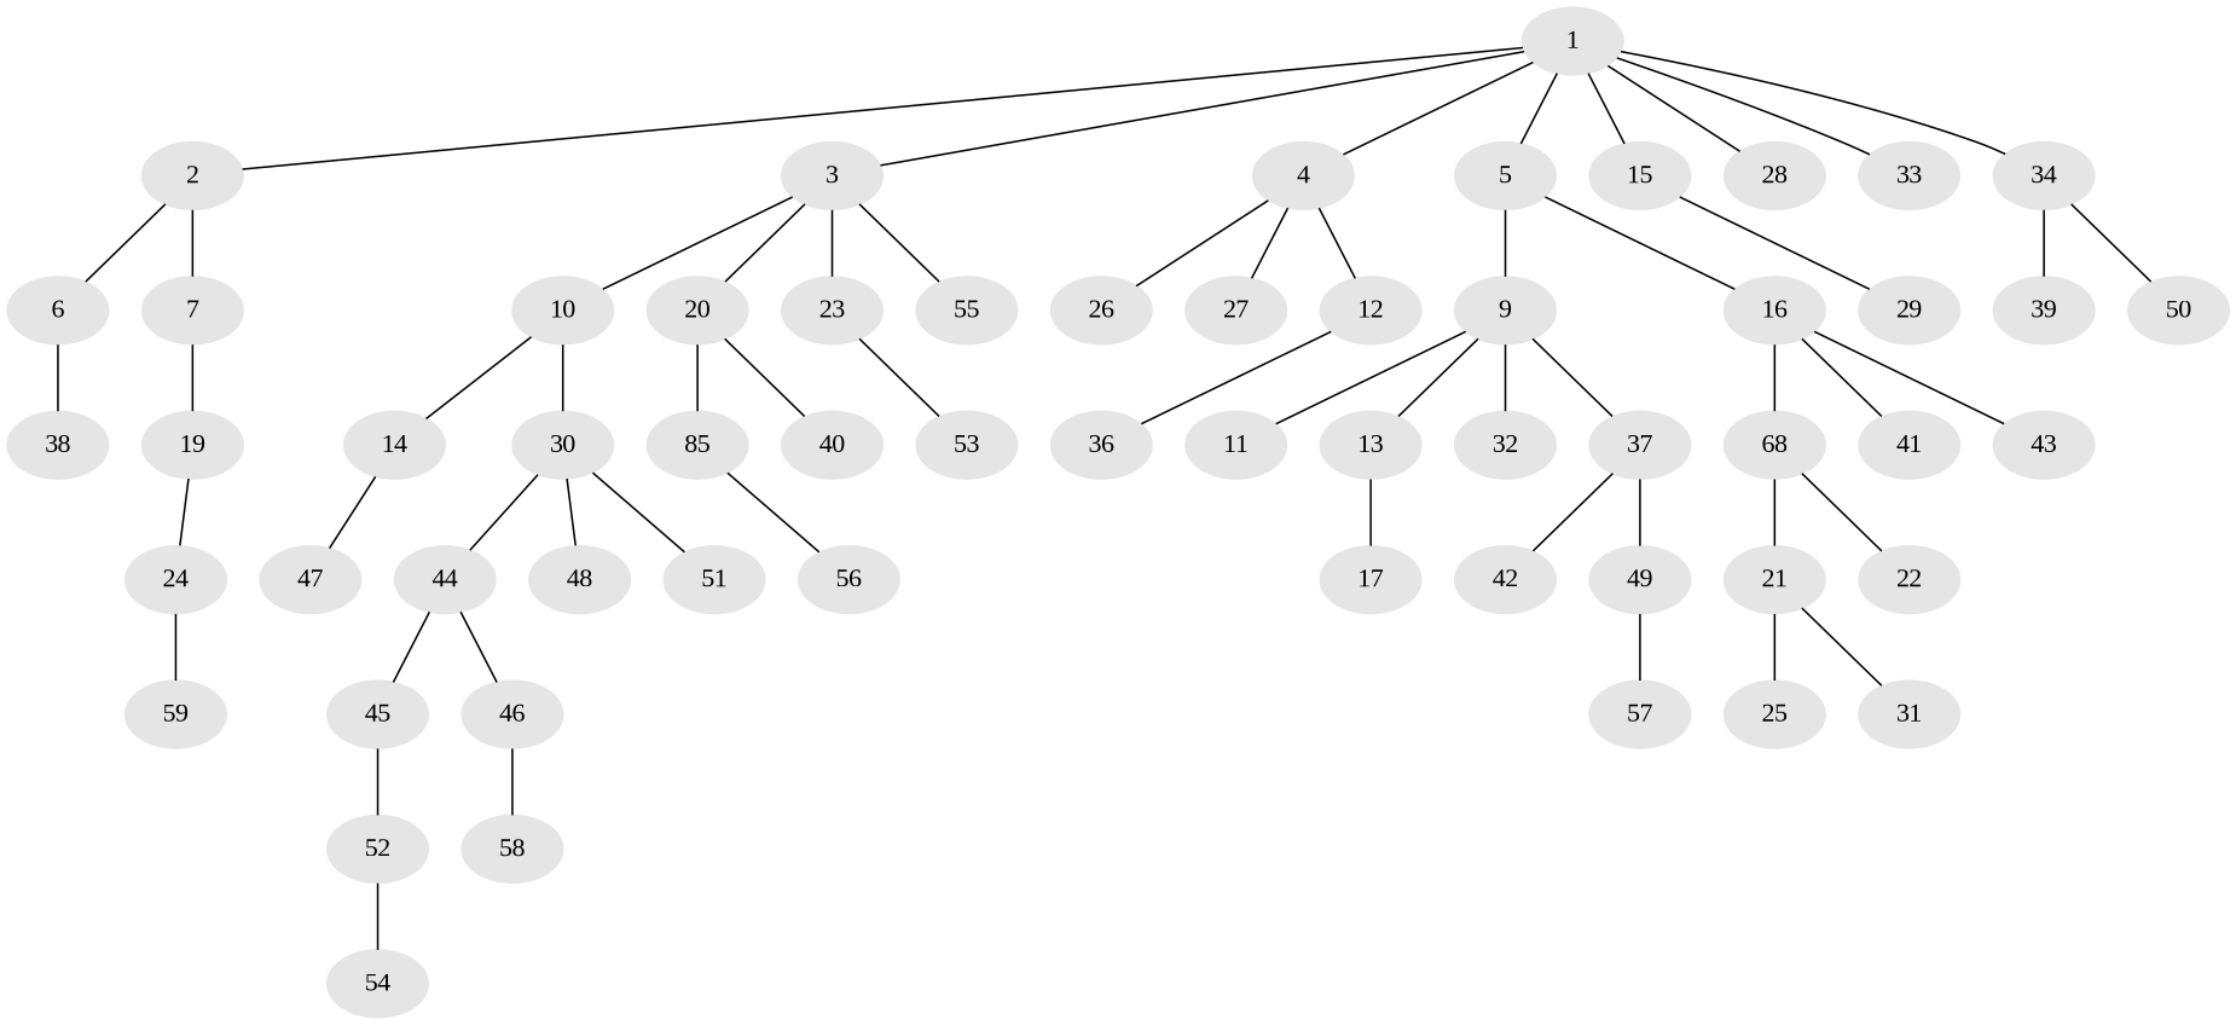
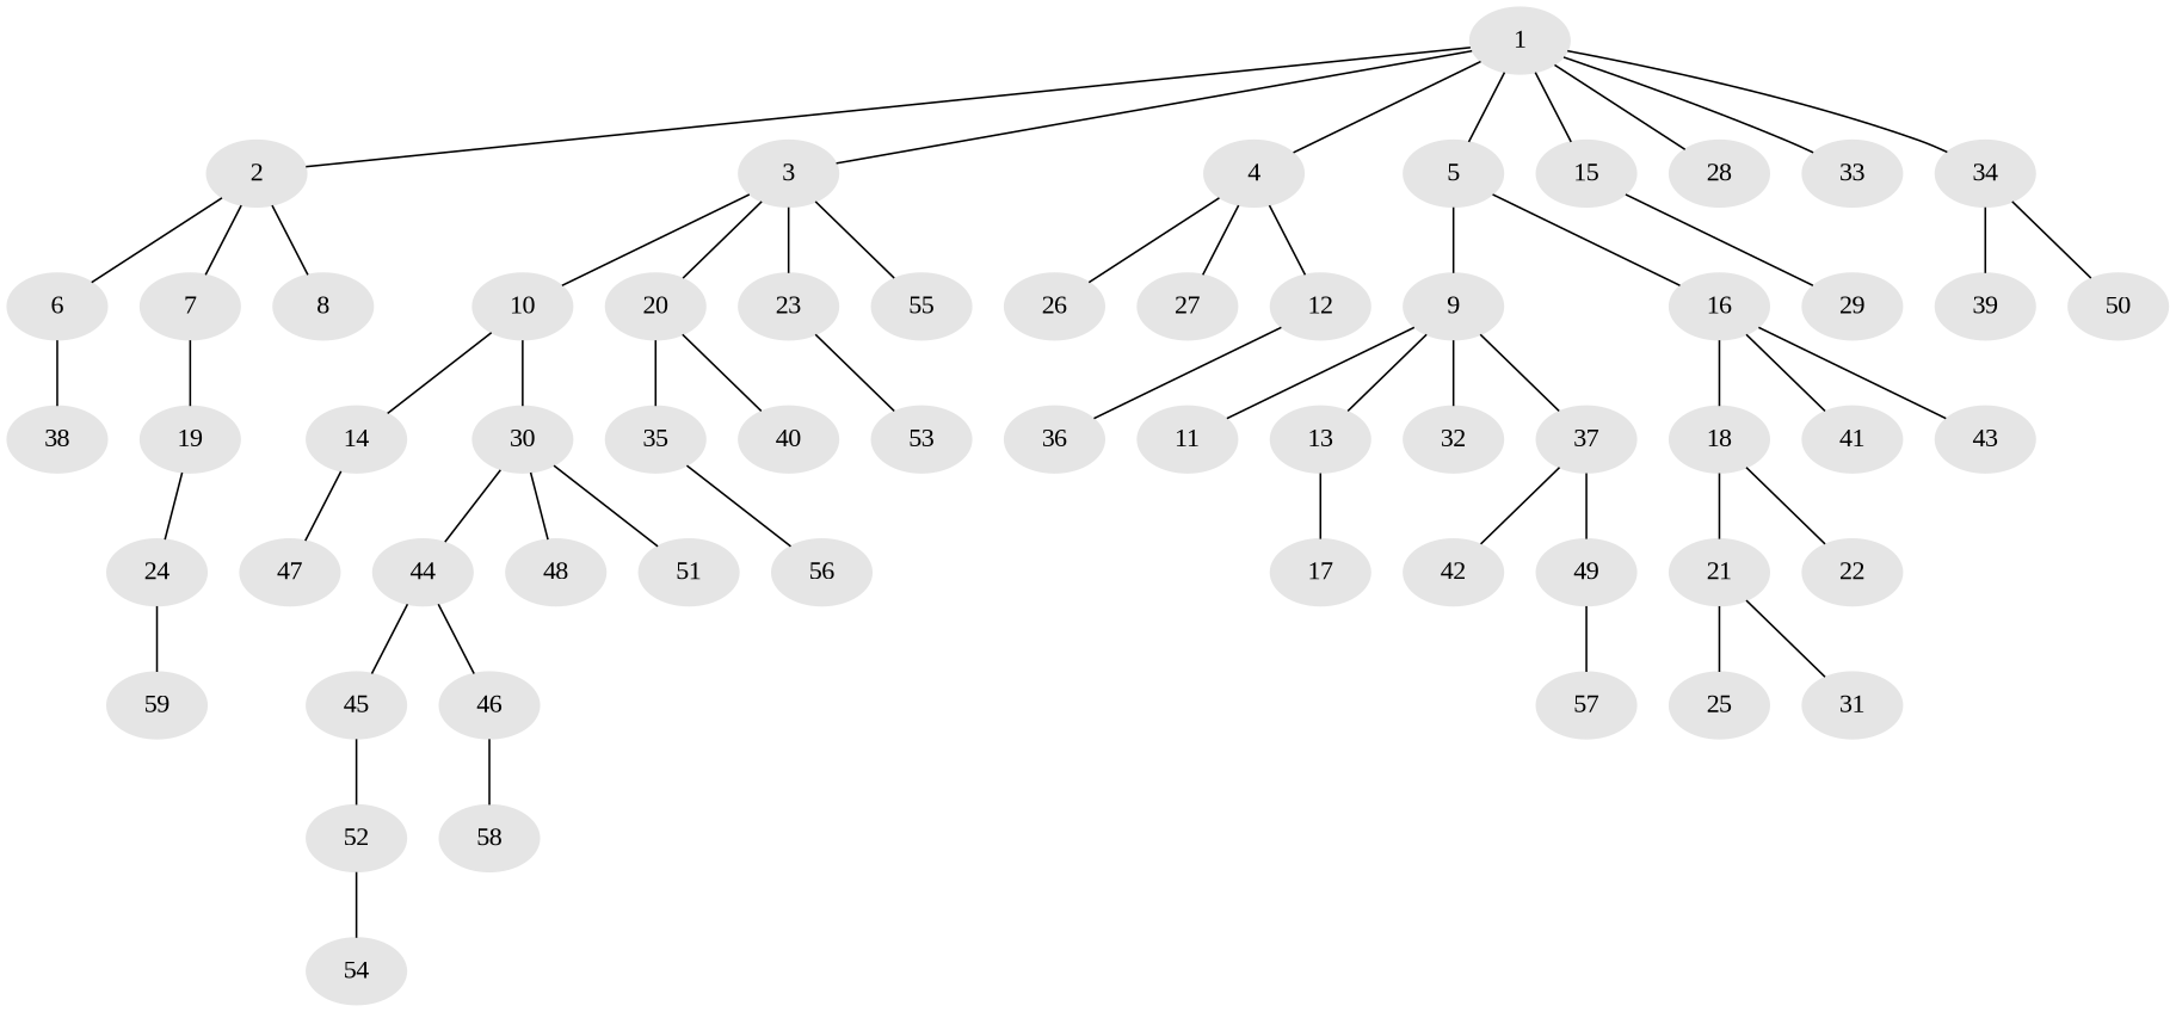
  graph {
    fontname="Liberation Serif"
    node [color=gray90 fontname="Liberation Serif" style=filled]
    edge [fontname="Liberation Serif"]
    1
    2
    3
    4
    5
    15
    28
    33
    34
    6
    7
+   8
    10
    20
    23
    55
    26
    27
    12
    9
    16
    29
    39
    50
    38
    19
    14
    30
-   35 [label=85]
+   35
    40
    53
    11
    13
    32
    37
    36
-   18 [label=68]
+   18
    41
    43
    24
    17
    42
    49
    47
    44
    48
    51
    21
    22
    25
    31
    59
    56
    45
    46
    57
    52
    58
    54
    1 -- 2
    1 -- 3
    1 -- 4
    1 -- 5
    1 -- 15
    1 -- 28
    1 -- 33
    1 -- 34
    2 -- 6
    2 -- 7
+   2 -- 8
    3 -- 10
    3 -- 20
    3 -- 23
    3 -- 55
    4 -- 26
    4 -- 27
    4 -- 12
    5 -- 9
    5 -- 16
    15 -- 29
    34 -- 39
    34 -- 50
    6 -- 38
    7 -- 19
    10 -- 14
    10 -- 30
    20 -- 35
    20 -- 40
    23 -- 53
    12 -- 36
    9 -- 11
    9 -- 13
    9 -- 32
    9 -- 37
    16 -- 18
    16 -- 41
    16 -- 43
    19 -- 24
    14 -- 47
    30 -- 44
    30 -- 48
    30 -- 51
    35 -- 56
    13 -- 17
    37 -- 42
    37 -- 49
    18 -- 21
    18 -- 22
    24 -- 59
    49 -- 57
    44 -- 45
    44 -- 46
    21 -- 25
    21 -- 31
    45 -- 52
    46 -- 58
    52 -- 54
  }
